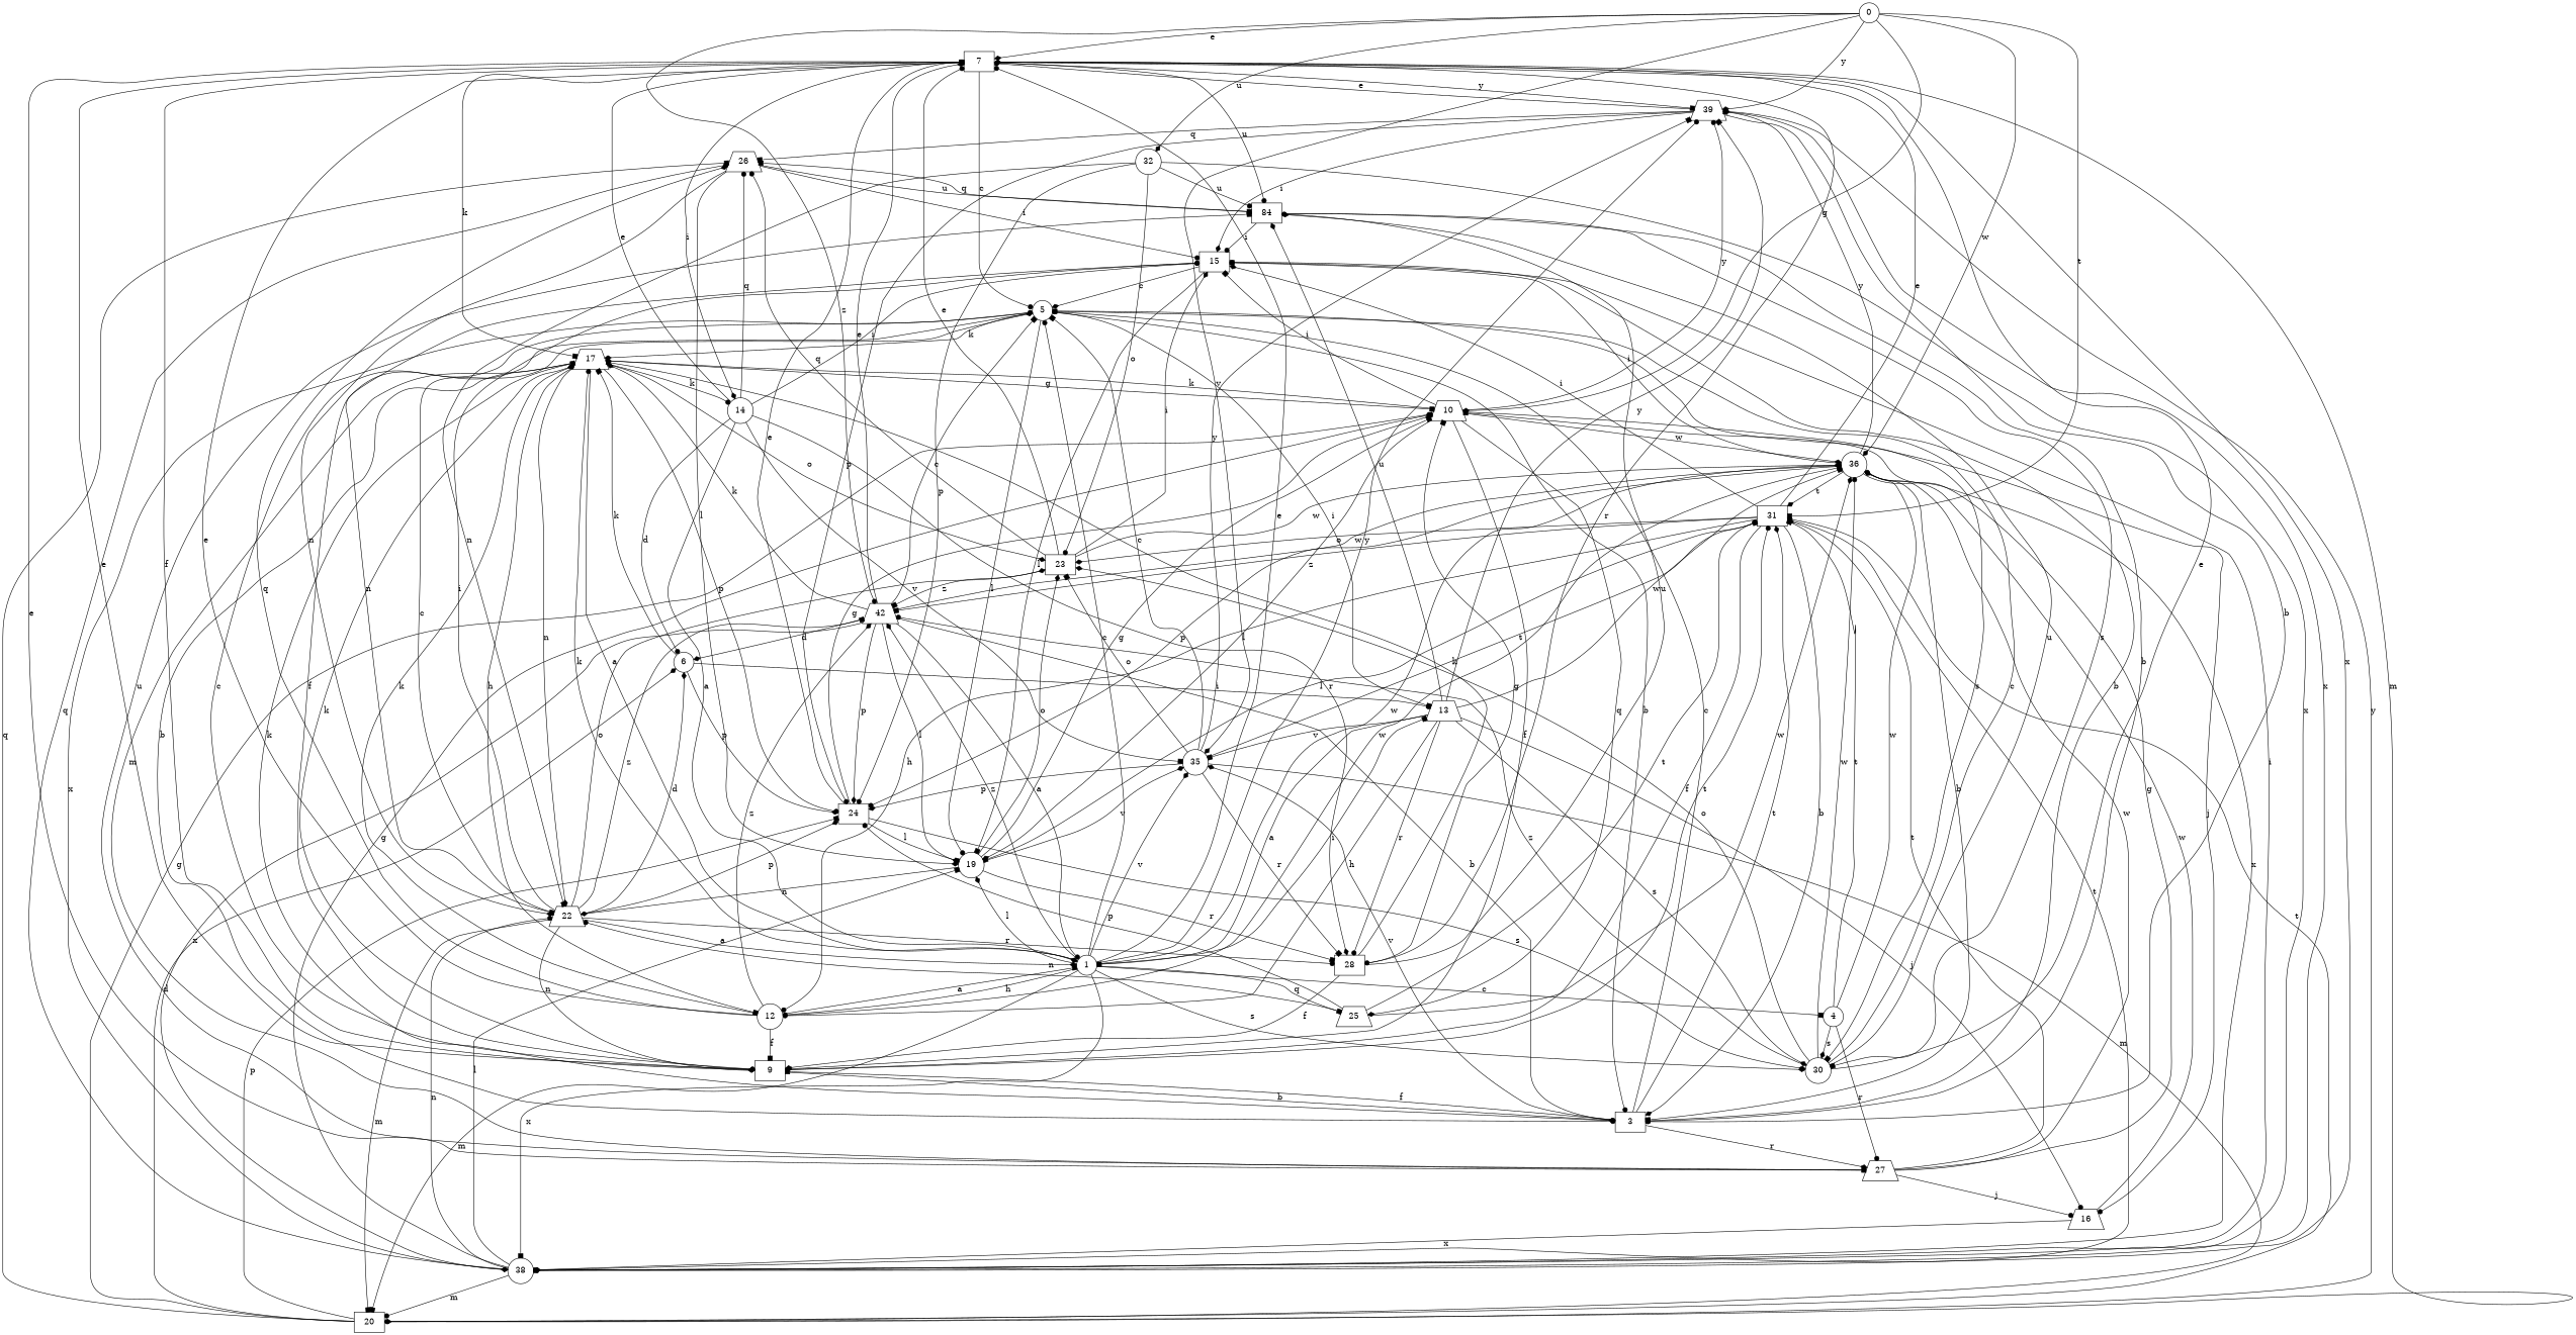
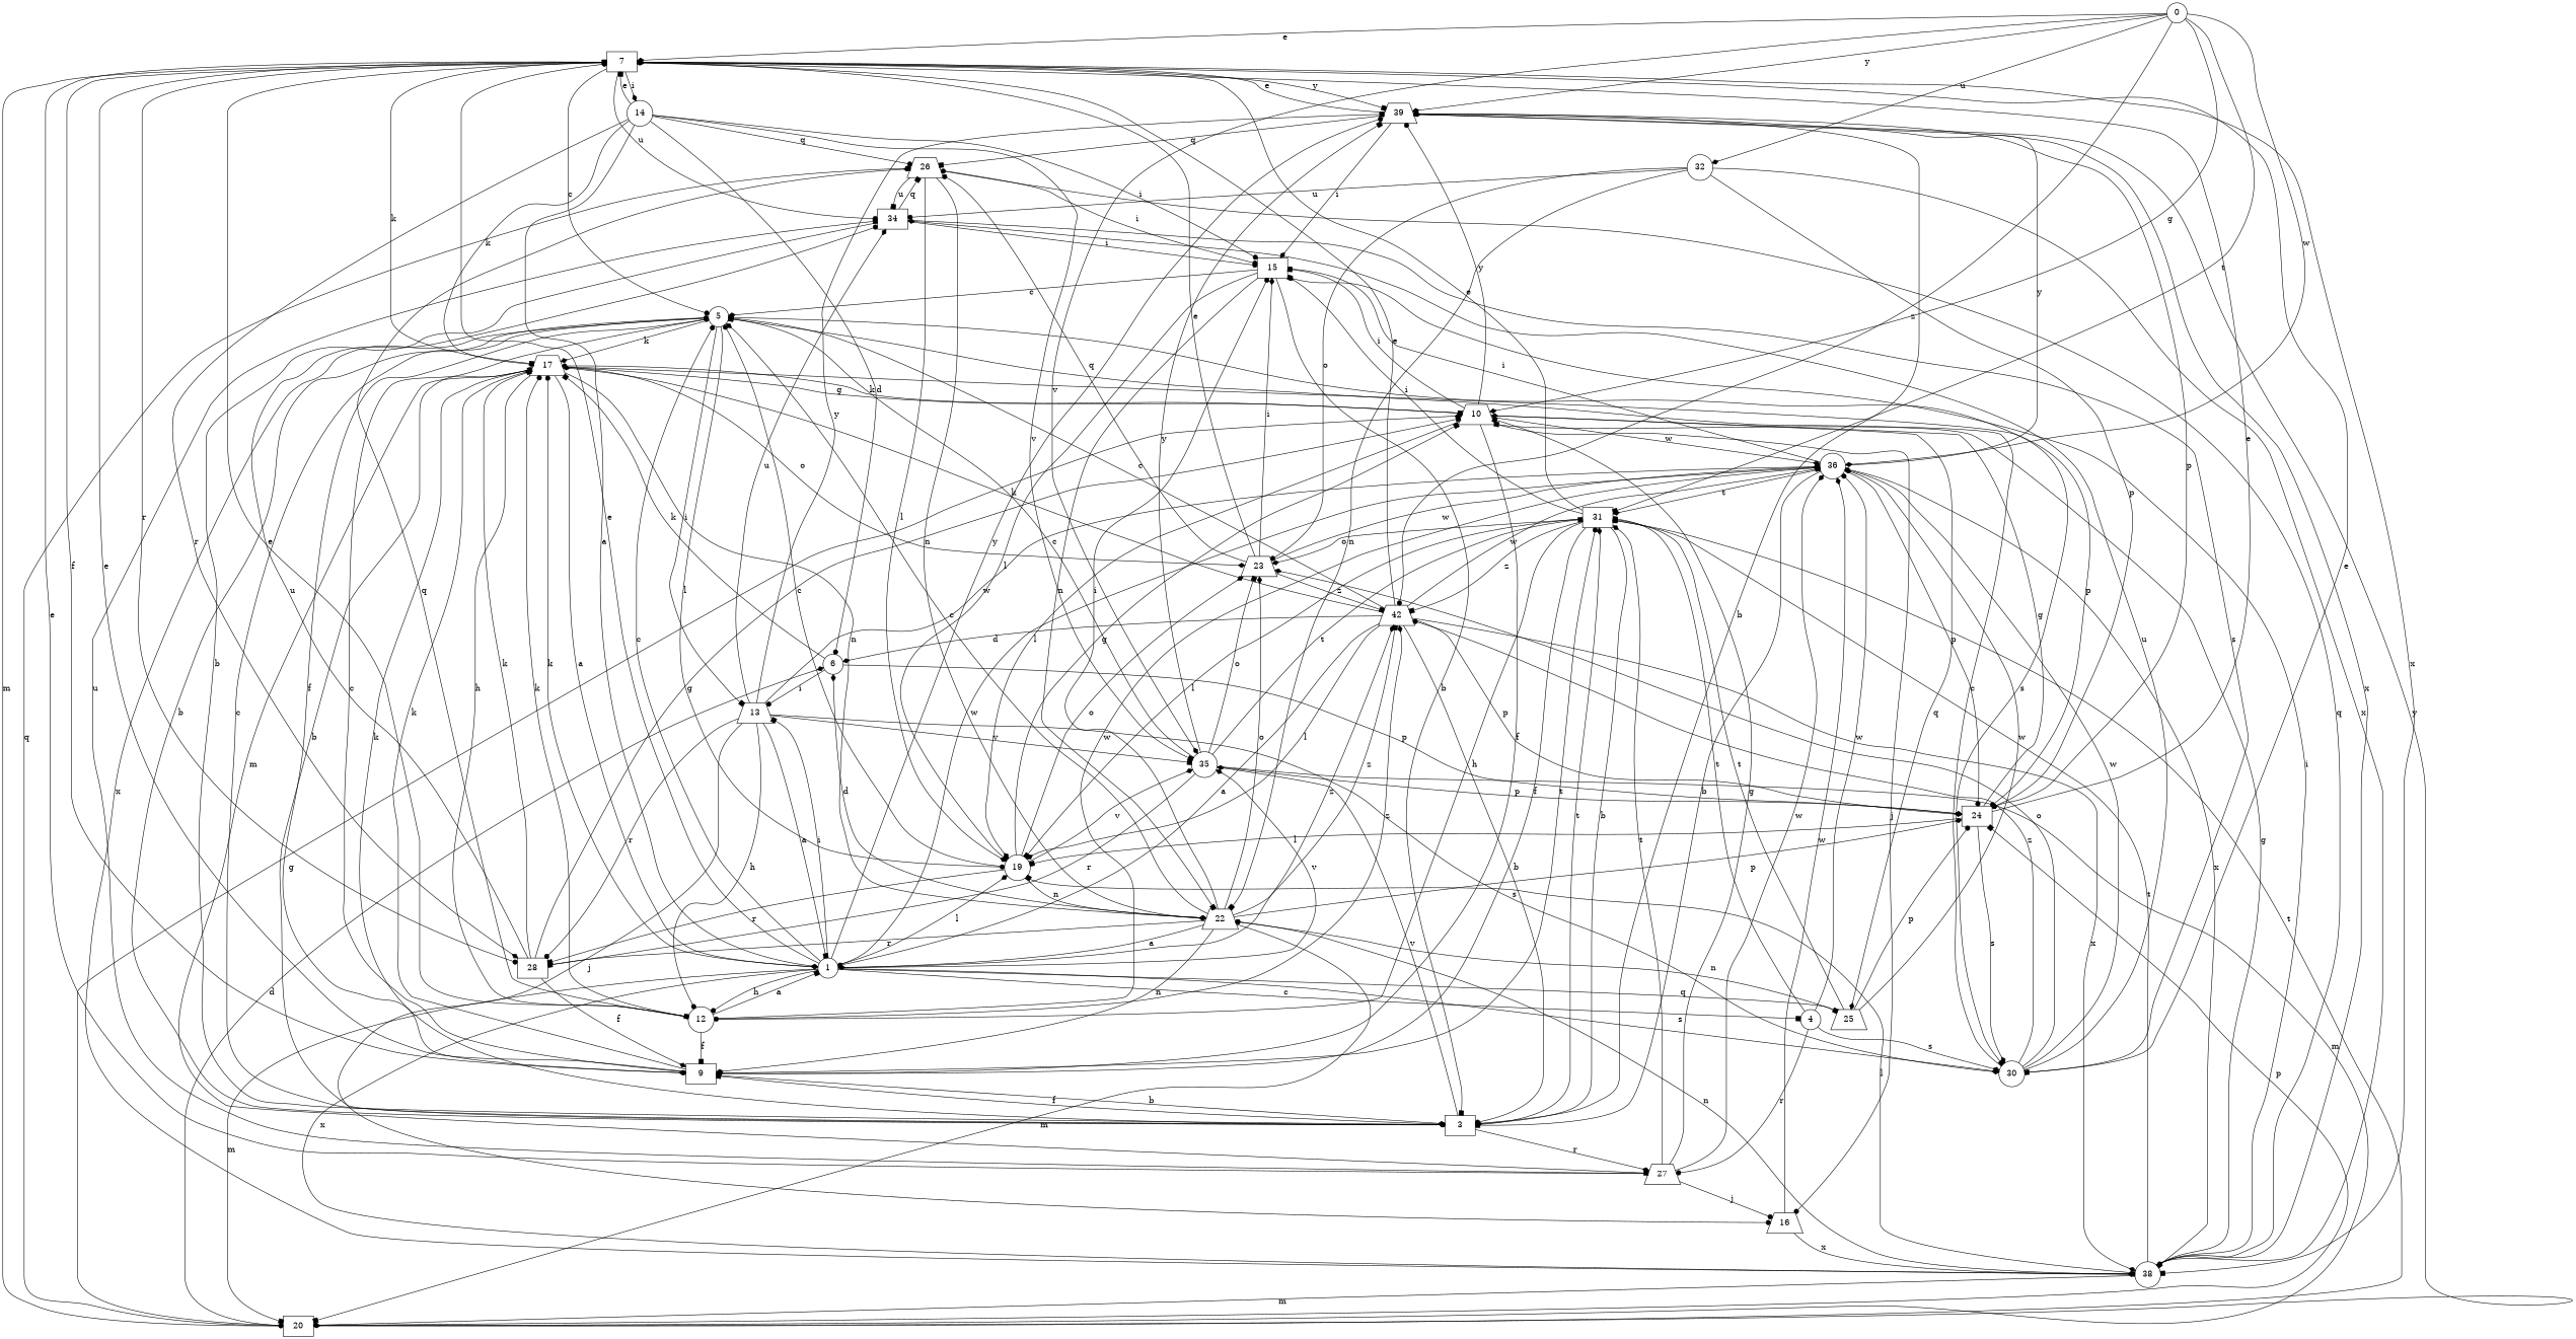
  strict digraph {
    node [shape=circle]
    edge [arrowhead=diamond]
    7 [shape=box]
    0
    10 [shape=trapezium]
    31 [shape=box]
    32
    35
    36
    39 [shape=trapezium]
    42 [shape=trapezium]
    5
    17 [shape=trapezium]
    20 [shape=box]
    38
    9 [shape=box]
    14
    28 [shape=box]
-   34 [shape=box label=84]
+   34 [shape=box]
    19
    25 [shape=trapezium]
    15 [shape=box]
    16 [shape=trapezium]
    12
    3 [shape=box]
-   23 [shape=box]
+   23 [shape=trapezium]
    24 [shape=box]
    22 [shape=trapezium]
    26 [shape=trapezium]
    1
    6
    4
    13 [shape=trapezium]
    30
    27 [shape=trapezium]
    7 -> 39 [arrowhead=box label=y]
    7 -> 5 [arrowhead=dot label=c]
    7 -> 17 [arrowhead=box label=k]
    7 -> 20 [arrowhead=dot label=m]
    7 -> 38 [arrowhead=box label=x]
    7 -> 9 [label=f]
    7 -> 14 [label=i]
    7 -> 28 [arrowhead=dot label=r]
    7 -> 34 [arrowhead=dot label=u]
    0 -> 7 [label=e]
    0 -> 10 [label=g]
    0 -> 31 [arrowhead=box label=t]
    0 -> 32 [label=u]
    0 -> 35 [label=v]
    0 -> 36 [label=w]
    0 -> 39 [label=y]
    0 -> 42 [arrowhead=dot label=z]
    10 -> 36 [label=w]
    10 -> 39 [arrowhead=dot label=y]
    10 -> 17 [arrowhead=dot label=k]
    10 -> 9 [label=f]
    10 -> 19 [label=l]
    10 -> 25 [label=q]
    10 -> 15 [arrowhead=box label=i]
    10 -> 16 [arrowhead=dot label=j]
    31 -> 7 [label=e]
    31 -> 42 [arrowhead=box label=z]
    31 -> 9 [arrowhead=dot label=f]
    31 -> 19 [arrowhead=box label=l]
    31 -> 15 [label=i]
    31 -> 12 [arrowhead=dot label=h]
    31 -> 3 [label=b]
    31 -> 23 [label=o]
    32 -> 38 [label=x]
    32 -> 34 [arrowhead=dot label=u]
    32 -> 23 [arrowhead=dot label=o]
    32 -> 24 [arrowhead=dot label=p]
    32 -> 22 [arrowhead=box label=n]
    35 -> 31 [arrowhead=box label=t]
    35 -> 39 [arrowhead=box label=y]
    35 -> 5 [arrowhead=box label=c]
    35 -> 20 [label=m]
    35 -> 28 [arrowhead=box label=r]
    35 -> 23 [arrowhead=box label=o]
    35 -> 24 [label=p]
    36 -> 31 [label=t]
    36 -> 39 [arrowhead=box label=y]
    36 -> 38 [arrowhead=box label=x]
    36 -> 15 [arrowhead=dot label=i]
    36 -> 3 [arrowhead=box label=b]
    36 -> 24 [arrowhead=dot label=p]
    39 -> 7 [arrowhead=dot label=e]
    39 -> 38 [label=x]
    39 -> 15 [label=i]
    39 -> 3 [arrowhead=dot label=b]
    39 -> 24 [arrowhead=dot label=p]
    39 -> 26 [arrowhead=box label=q]
    42 -> 7 [label=e]
    42 -> 36 [arrowhead=box label=w]
    42 -> 5 [arrowhead=box label=c]
    42 -> 17 [label=k]
    42 -> 38 [label=x]
    42 -> 19 [label=l]
    42 -> 3 [arrowhead=dot label=b]
    42 -> 24 [label=p]
    42 -> 1 [arrowhead=dot label=a]
    42 -> 6 [label=d]
    5 -> 17 [label=k]
    5 -> 38 [label=x]
    5 -> 9 [arrowhead=dot label=f]
    5 -> 19 [arrowhead=dot label=l]
    5 -> 3 [arrowhead=dot label=b]
    5 -> 13 [arrowhead=box label=i]
    5 -> 30 [arrowhead=box label=s]
    17 -> 10 [arrowhead=box label=g]
    17 -> 12 [arrowhead=box label=h]
    17 -> 3 [arrowhead=dot label=b]
    17 -> 23 [label=o]
    17 -> 24 [arrowhead=dot label=p]
    17 -> 22 [label=n]
    17 -> 1 [label=a]
    17 -> 27 [arrowhead=box label=m]
    20 -> 10 [label=g]
    20 -> 31 [arrowhead=dot label=t]
    20 -> 39 [label=y]
    20 -> 24 [arrowhead=box label=p]
    20 -> 26 [arrowhead=box label=q]
    20 -> 6 [label=d]
    38 -> 10 [arrowhead=box label=g]
    38 -> 31 [arrowhead=box label=t]
    38 -> 20 [arrowhead=dot label=m]
    38 -> 19 [arrowhead=box label=l]
    38 -> 15 [arrowhead=box label=i]
    38 -> 22 [arrowhead=dot label=n]
    38 -> 26 [arrowhead=dot label=q]
    9 -> 7 [arrowhead=box label=e]
    9 -> 31 [arrowhead=dot label=t]
    9 -> 5 [arrowhead=dot label=c]
    9 -> 17 [label=k]
    9 -> 3 [label=b]
    14 -> 7 [arrowhead=box label=e]
    14 -> 35 [arrowhead=box label=v]
-   17 -> 14 [arrowhead=dot label=k]
+   14 -> 17 [arrowhead=dot label=k]
    14 -> 28 [label=r]
    14 -> 15 [arrowhead=dot label=i]
    14 -> 26 [arrowhead=dot label=q]
    14 -> 1 [label=a]
    14 -> 6 [arrowhead=dot label=d]
    28 -> 10 [arrowhead=box label=g]
    28 -> 17 [arrowhead=box label=k]
    28 -> 9 [label=f]
    28 -> 34 [arrowhead=dot label=u]
    34 -> 15 [arrowhead=dot label=i]
    34 -> 3 [arrowhead=dot label=b]
    34 -> 26 [arrowhead=box label=q]
    34 -> 30 [arrowhead=box label=s]
    19 -> 10 [arrowhead=box label=g]
    19 -> 35 [label=v]
+   19 -> 5 [arrowhead=dot label=c]
    19 -> 28 [arrowhead=box label=r]
    19 -> 23 [label=o]
    19 -> 22 [label=n]
    25 -> 31 [arrowhead=dot label=t]
    25 -> 36 [label=w]
    25 -> 24 [arrowhead=dot label=p]
    25 -> 22 [arrowhead=dot label=n]
    15 -> 5 [label=c]
    15 -> 19 [arrowhead=box label=l]
    15 -> 3 [arrowhead=box label=b]
    15 -> 22 [arrowhead=box label=n]
    16 -> 36 [label=w]
    16 -> 38 [label=x]
    12 -> 7 [arrowhead=box label=e]
    12 -> 36 [arrowhead=box label=w]
    12 -> 42 [label=z]
    12 -> 17 [arrowhead=dot label=k]
    12 -> 9 [arrowhead=box label=f]
    12 -> 26 [label=q]
    12 -> 1 [arrowhead=box label=a]
    3 -> 31 [label=t]
    3 -> 35 [label=v]
    3 -> 5 [arrowhead=dot label=c]
    3 -> 17 [arrowhead=box label=k]
    3 -> 9 [arrowhead=box label=f]
    3 -> 27 [label=r]
    23 -> 7 [arrowhead=dot label=e]
    23 -> 36 [label=w]
    23 -> 42 [arrowhead=box label=z]
    23 -> 15 [label=i]
    23 -> 26 [arrowhead=dot label=q]
    24 -> 7 [arrowhead=dot label=e]
    24 -> 10 [label=g]
    24 -> 19 [arrowhead=box label=l]
    24 -> 30 [label=s]
    22 -> 42 [arrowhead=box label=z]
    22 -> 5 [label=c]
    22 -> 20 [arrowhead=box label=m]
    22 -> 9 [label=n]
    22 -> 28 [arrowhead=dot label=r]
    22 -> 15 [arrowhead=dot label=i]
    22 -> 23 [label=o]
    22 -> 24 [label=p]
    22 -> 1 [label=a]
    22 -> 6 [label=d]
    26 -> 34 [arrowhead=box label=u]
    26 -> 19 [label=l]
    26 -> 15 [arrowhead=dot label=i]
    26 -> 22 [label=n]
    1 -> 7 [arrowhead=dot label=e]
    1 -> 35 [label=v]
    1 -> 36 [label=w]
    1 -> 39 [arrowhead=dot label=y]
    1 -> 42 [label=z]
    1 -> 5 [arrowhead=dot label=c]
    1 -> 17 [arrowhead=dot label=k]
    1 -> 20 [arrowhead=box label=m]
    1 -> 38 [arrowhead=box label=x]
    1 -> 19 [label=l]
    1 -> 25 [arrowhead=box label=q]
    1 -> 12 [arrowhead=dot label=h]
    1 -> 4 [arrowhead=box label=c]
    1 -> 13 [arrowhead=box label=i]
    1 -> 30 [label=s]
    6 -> 17 [arrowhead=box label=k]
    6 -> 24 [label=p]
    6 -> 13 [arrowhead=dot label=i]
    4 -> 31 [arrowhead=box label=t]
    4 -> 36 [arrowhead=dot label=w]
    4 -> 30 [label=s]
    4 -> 27 [arrowhead=dot label=r]
    13 -> 35 [arrowhead=box label=v]
    13 -> 36 [arrowhead=box label=w]
    13 -> 39 [arrowhead=box label=y]
    13 -> 28 [arrowhead=dot label=r]
    13 -> 34 [label=u]
    13 -> 16 [arrowhead=dot label=j]
    13 -> 12 [arrowhead=dot label=h]
    13 -> 1 [arrowhead=box label=a]
    13 -> 30 [label=s]
    30 -> 7 [label=e]
    30 -> 36 [arrowhead=dot label=w]
    30 -> 42 [arrowhead=dot label=z]
    30 -> 5 [arrowhead=box label=c]
    30 -> 34 [label=u]
    30 -> 23 [label=o]
    27 -> 7 [arrowhead=box label=e]
    27 -> 10 [arrowhead=box label=g]
    27 -> 31 [label=t]
    27 -> 36 [label=w]
    27 -> 34 [arrowhead=box label=u]
    27 -> 16 [arrowhead=dot label=j]
  }
